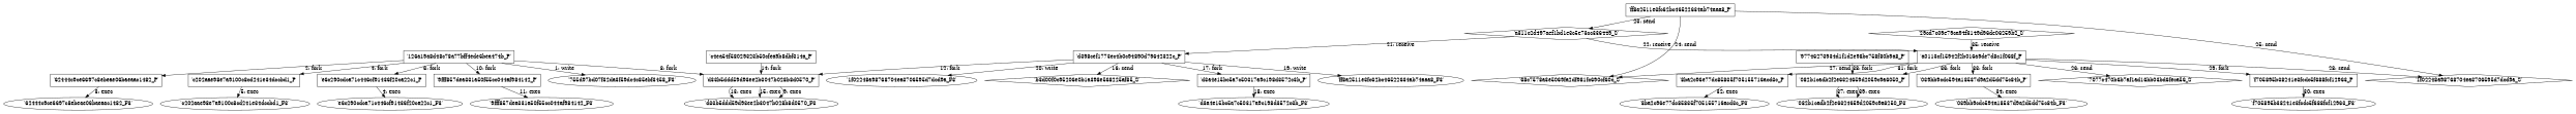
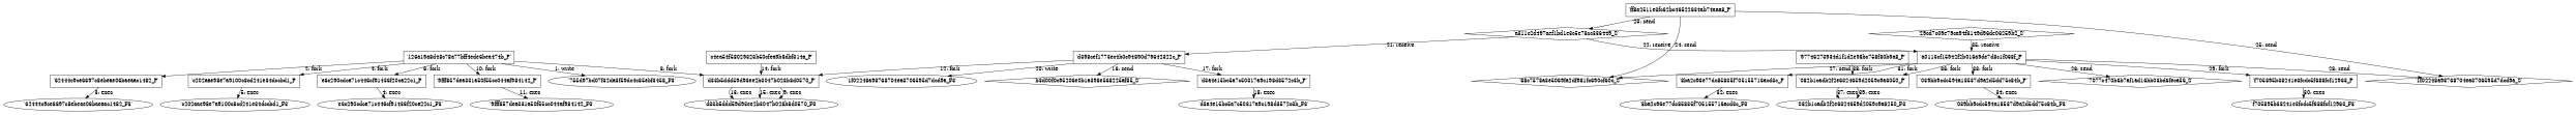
  digraph {
    engine=neato
    fixedsize=false
    fontsize=10
    nodesep=0.3
    rankdir=TB
    ranksep=0
    splines=true
    node [node_type=Process shape=box]
    "'755d97bd07f32da3f59dc4c85ebf3458_F3'" [node_type=file shape=ellipse]
    "'126a19a8d48c78a77bff4ede6bea474b_P'"
    "'62444c9ce6697c8ebeae06baeaac1482_P'"
    "'c202aae98e7a9100c8cd241e34dccbd1_P'"
    "'e6c290cdca71c446cf91436f20ca22c1_P'"
    "'d33b5ddd59d93ee2b3047b028b8d0570_P'"
    "'9fff857dea331a50f55cc044af984142_P'"
    "'62444c9ce6697c8ebeae06baeaac1482_F3'" [node_type=File shape=ellipse]
    "'c202aae98e7a9100c8cd241e34dccbd1_F3'" [node_type=File shape=ellipse]
    "'e6c290cdca71c446cf91436f20ca22c1_F3'" [node_type=File shape=ellipse]
    "'d33b5ddd59d93ee2b3047b028b8d0570_F3'" [node_type=File shape=ellipse]
    "'9fff857dea331a50f55cc044af984142_F3'" [node_type=File shape=ellipse]
    "'d398cef1773ec4b0c94890d79642322c_P'"
    "'b3d00f0c95206e0b1a398e568225af85_S'" [node_type=Socket shape=diamond]
    "'d3a4e15bc5a7c50317a9c198d3572c3b_P'"
-   "'ff8a2511e3fc62bc46522634ab74aaa8_F3'" [node_type=file shape=ellipse]
    "'1f02248a98768704ea3706595d7dcd9a_F3'" [node_type=file shape=ellipse]
    "'d3a4e15bc5a7c50317a9c198d3572c3b_F3'" [node_type=File shape=ellipse]
    "'c4ea54f58029323b50cfea9b8dbf314a_P'"
    "'a311c2d497aef1bd1e3c5e73cc336449_S'" [node_type=Socket shape=diamond]
    "'a0113cf15942f2b016a9de7d8c1f068f_P'"
    "'68c7578a3e5069fa2df981fc690cf60c_S'" [node_type=Socket shape=diamond]
    "'1f02248a98768704ea3706595d7dcd9a_S'" [node_type=Socket shape=diamond]
    "'7077c470b6b7af1ad16bb03bd6feca56_S'" [node_type=Socket shape=diamond]
    "'f705895b38241e3fcdc5f688fcf12963_P'"
    "'8ba2c96e77dc85835f705155716acd3c_P'"
    "'039bb9cdc594a18537d9a2d5dd75c84b_P'"
    n28 [label="'082b1cadb2f2e6324659d2059c9a6050_P'"]
    "'f705895b38241e3fcdc5f688fcf12963_F3'" [node_type=File shape=ellipse]
    "'8ba2c96e77dc85835f705155716acd3c_F3'" [node_type=File shape=ellipse]
    "'039bb9cdc594a18537d9a2d5dd75c84b_F3'" [node_type=File shape=ellipse]
    "'082b1cadb2f2e6324659d2059c9a6250_F3'" [node_type=File shape=ellipse]
    "'ff8a2511e3fc62bc46522634ab74aaa8_P'"
    "'29cd7c09e79ca94f3149d96de06259b2_S'" [node_type=Socket shape=diamond]
    "'97746273934d1f1d2e98bc758f80b9a8_P'"
    "'126a19a8d48c78a77bff4ede6bea474b_P'" -> "'755d97bd07f32da3f59dc4c85ebf3458_F3'" [label="1: write"]
    "'126a19a8d48c78a77bff4ede6bea474b_P'" -> "'62444c9ce6697c8ebeae06baeaac1482_P'" [label="2: fork"]
    "'126a19a8d48c78a77bff4ede6bea474b_P'" -> "'c202aae98e7a9100c8cd241e34dccbd1_P'" [label="4: fork"]
    "'126a19a8d48c78a77bff4ede6bea474b_P'" -> "'e6c290cdca71c446cf91436f20ca22c1_P'" [label="6: fork"]
    "'126a19a8d48c78a77bff4ede6bea474b_P'" -> "'d33b5ddd59d93ee2b3047b028b8d0570_P'" [label="8: fork"]
    "'126a19a8d48c78a77bff4ede6bea474b_P'" -> "'9fff857dea331a50f55cc044af984142_P'" [label="10: fork"]
    "'62444c9ce6697c8ebeae06baeaac1482_P'" -> "'62444c9ce6697c8ebeae06baeaac1482_F3'" [label="3: exec"]
    "'c202aae98e7a9100c8cd241e34dccbd1_P'" -> "'c202aae98e7a9100c8cd241e34dccbd1_F3'" [label="5: exec"]
    "'e6c290cdca71c446cf91436f20ca22c1_P'" -> "'e6c290cdca71c446cf91436f20ca22c1_F3'" [label="4: exec"]
    "'d33b5ddd59d93ee2b3047b028b8d0570_P'" -> "'d33b5ddd59d93ee2b3047b028b8d0570_F3'" [label="9: exec"]
    "'d33b5ddd59d93ee2b3047b028b8d0570_P'" -> "'d33b5ddd59d93ee2b3047b028b8d0570_F3'" [label="13: exec"]
    "'d33b5ddd59d93ee2b3047b028b8d0570_P'" -> "'d33b5ddd59d93ee2b3047b028b8d0570_F3'" [label="15: exec"]
    "'9fff857dea331a50f55cc044af984142_P'" -> "'9fff857dea331a50f55cc044af984142_F3'" [label="11: exec"]
    "'d398cef1773ec4b0c94890d79642322c_P'" -> "'d33b5ddd59d93ee2b3047b028b8d0570_P'" [label="12: fork"]
    "'d398cef1773ec4b0c94890d79642322c_P'" -> "'b3d00f0c95206e0b1a398e568225af85_S'" [label="16: send"]
    "'d398cef1773ec4b0c94890d79642322c_P'" -> "'d3a4e15bc5a7c50317a9c198d3572c3b_P'" [label="17: fork"]
-   "'d398cef1773ec4b0c94890d79642322c_P'" -> "'ff8a2511e3fc62bc46522634ab74aaa8_F3'" [label="19: write"]
    "'d398cef1773ec4b0c94890d79642322c_P'" -> "'1f02248a98768704ea3706595d7dcd9a_F3'" [label="20: write"]
    "'d3a4e15bc5a7c50317a9c198d3572c3b_P'" -> "'d3a4e15bc5a7c50317a9c198d3572c3b_F3'" [label="18: exec"]
    "'c4ea54f58029323b50cfea9b8dbf314a_P'" -> "'d33b5ddd59d93ee2b3047b028b8d0570_P'" [label="14: fork"]
    "'a311c2d497aef1bd1e3c5e73cc336449_S'" -> "'d398cef1773ec4b0c94890d79642322c_P'" [label="21: receive"]
    "'a311c2d497aef1bd1e3c5e73cc336449_S'" -> "'a0113cf15942f2b016a9de7d8c1f068f_P'" [label="22: receive"]
    "'a0113cf15942f2b016a9de7d8c1f068f_P'" -> "'68c7578a3e5069fa2df981fc690cf60c_S'" [label="27: send"]
    "'a0113cf15942f2b016a9de7d8c1f068f_P'" -> "'1f02248a98768704ea3706595d7dcd9a_S'" [label="28: send"]
    "'a0113cf15942f2b016a9de7d8c1f068f_P'" -> "'7077c470b6b7af1ad16bb03bd6feca56_S'" [label="26: send"]
    "'a0113cf15942f2b016a9de7d8c1f068f_P'" -> "'f705895b38241e3fcdc5f688fcf12963_P'" [label="29: fork"]
    "'a0113cf15942f2b016a9de7d8c1f068f_P'" -> "'8ba2c96e77dc85835f705155716acd3c_P'" [label="31: fork"]
    "'a0113cf15942f2b016a9de7d8c1f068f_P'" -> "'039bb9cdc594a18537d9a2d5dd75c84b_P'" [label="33: fork"]
    "'a0113cf15942f2b016a9de7d8c1f068f_P'" -> n28 [label="36: fork"]
    "'f705895b38241e3fcdc5f688fcf12963_P'" -> "'f705895b38241e3fcdc5f688fcf12963_F3'" [label="30: exec"]
    "'8ba2c96e77dc85835f705155716acd3c_P'" -> "'8ba2c96e77dc85835f705155716acd3c_F3'" [label="32: exec"]
    "'039bb9cdc594a18537d9a2d5dd75c84b_P'" -> "'039bb9cdc594a18537d9a2d5dd75c84b_F3'" [label="34: exec"]
    n28 -> "'082b1cadb2f2e6324659d2059c9a6250_F3'" [label="37: exec"]
    n28 -> "'082b1cadb2f2e6324659d2059c9a6250_F3'" [label="39: exec"]
    "'ff8a2511e3fc62bc46522634ab74aaa8_P'" -> "'a311c2d497aef1bd1e3c5e73cc336449_S'" [label="23: send"]
    "'ff8a2511e3fc62bc46522634ab74aaa8_P'" -> "'68c7578a3e5069fa2df981fc690cf60c_S'" [label="24: send"]
    "'ff8a2511e3fc62bc46522634ab74aaa8_P'" -> "'1f02248a98768704ea3706595d7dcd9a_S'" [label="25: send"]
    "'29cd7c09e79ca94f3149d96de06259b2_S'" -> "'a0113cf15942f2b016a9de7d8c1f068f_P'" [label="35: receive"]
    "'97746273934d1f1d2e98bc758f80b9a8_P'" -> n28 [label="38: fork"]
  }
